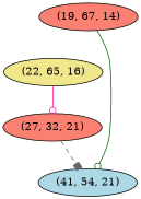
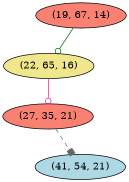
  digraph {
    node [fillcolor=salmon style=filled]
    edge [arrowhead=odot style=solid]
    "(22, 65, 16)" [fillcolor=khaki]
    "(19, 67, 14)"
-   "(27, 32, 21)"
+   "(27, 32, 21)" [label="(27, 35, 21)"]
    "(41, 54, 21)" [fillcolor=lightblue]
    "(22, 65, 16)" -> "(27, 32, 21)" [color=deeppink]
-   "(19, 67, 14)" -> "(41, 54, 21)" [color=darkgreen]
+   "(19, 67, 14)" -> "(22, 65, 16)" [color=darkgreen]
    "(27, 32, 21)" -> "(41, 54, 21)" [arrowhead=box color=gray40 style=dashed]
  }
